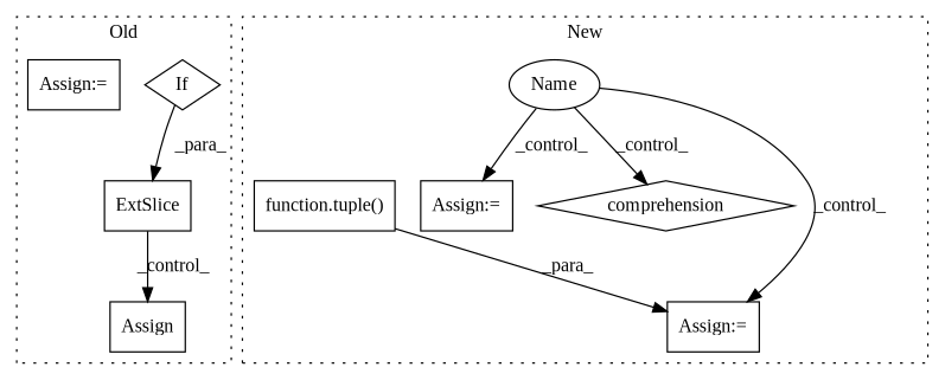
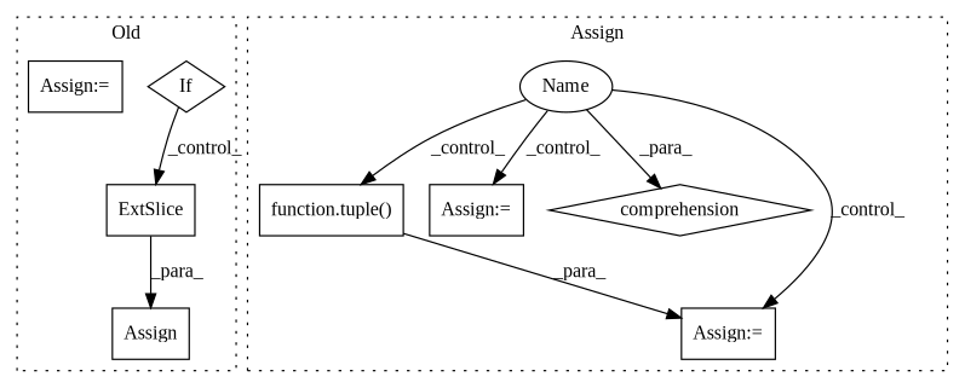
  digraph {
    fontname="Liberation Serif"
    node [a=68 fontname="Liberation Serif" l=3 shape=box]
    edge [fontname="Liberation Serif"]
    n1 [a=85 l=13 label=ExtSlice s=7328]
    n2 [a=63 l="35,0" label=Assign s="7328,0"]
    n3 [a=96 label=If s=7271 shape=diamond]
    n4 [label="Assign:=" s=7710]
    n5 [a=75 l="35,145" label="function.tuple()" s="7486,7538"]
    n6 [a=87 l=13 label=Name s=5464 shape=ellipse]
    n7 [label="Assign:=" s=6389]
    n8 [a=45 label=comprehension s=7603 shape=diamond]
    n9 [label="Assign:=" s=7483]
    subgraph cluster_1 {
      label=Old
      style=dotted
      n1
      n2
      n3
      n4
    }
    subgraph cluster_2 {
-     label=New
+     label=Assign
      style=dotted
      n5
      n6
      n7
      n8
      n9
    }
-   n1 -> n2 [label=_control_]
-   n3 -> n1 [label=_para_]
+   n1 -> n2 [label=_para_]
+   n3 -> n1 [label=_control_]
    n5 -> n9 [label=_para_]
+   n6 -> n5 [label=_control_]
    n6 -> n7 [label=_control_]
-   n6 -> n8 [label=_control_]
+   n6 -> n8 [label=_para_]
    n6 -> n9 [label=_control_]
  }
